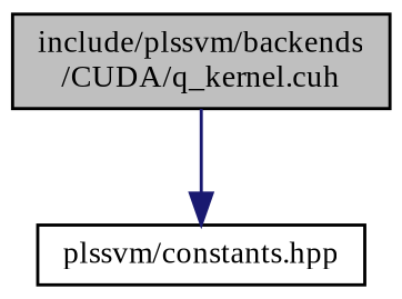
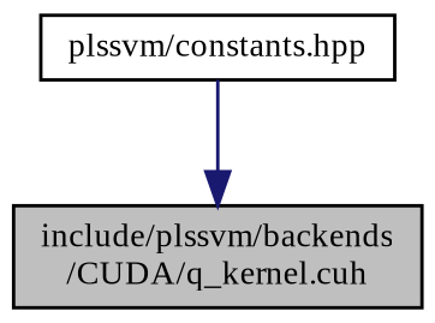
  digraph {
    fontname="Liberation Serif"
    node [color=black fontname="Liberation Serif" fontsize=10 shape=record style=filled]
    n1 [fillcolor=grey75 fontcolor=black height=0.2 label="include/plssvm/backends\l/CUDA/q_kernel.cuh" width=0.4]
    n2 [fillcolor=white height=0.2 label="plssvm/constants.hpp" width=0.4]
-   n1 -> n2 [color=midnightblue fontname="Liberation Serif" fontsize=10 labelfontname=Helvetica labelfontsize=10 style=solid]
+   n2 -> n1 [color=midnightblue fontname="Liberation Serif" fontsize=10 labelfontname=Helvetica labelfontsize=10 style=solid]
  }
